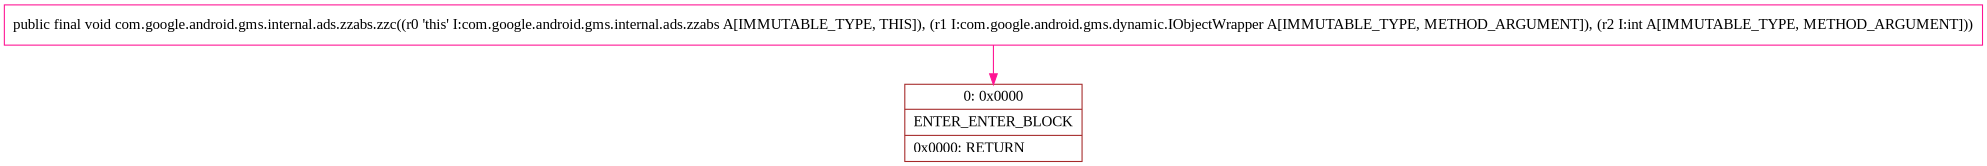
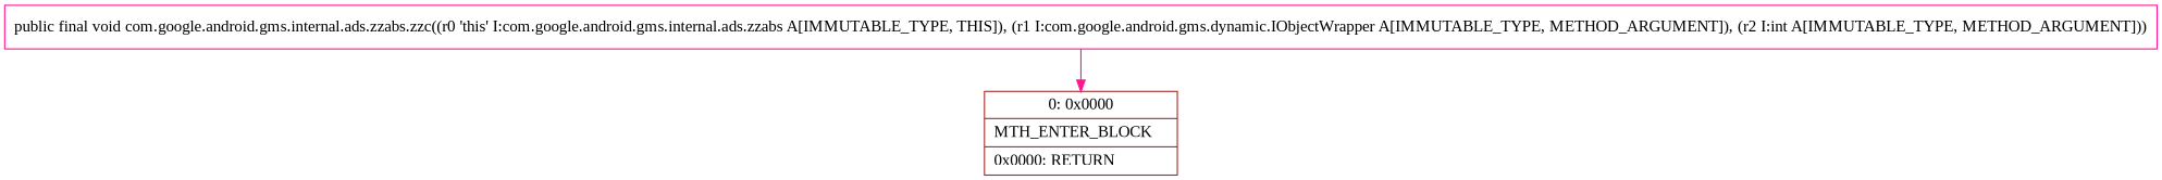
  digraph {
    fontname="Liberation Serif"
    node [shape=record fontname="Liberation Serif"]
-   n1 [label="{0\:\ 0x0000|ENTER_ENTER_BLOCK\l|0x0000: RETURN   \l}" color=brown]
+   n1 [label="{0\:\ 0x0000|MTH_ENTER_BLOCK\l|0x0000: RETURN   \l}" color=brown]
    n2 [label="{public final void com.google.android.gms.internal.ads.zzabs.zzc((r0 'this' I:com.google.android.gms.internal.ads.zzabs A[IMMUTABLE_TYPE, THIS]), (r1 I:com.google.android.gms.dynamic.IObjectWrapper A[IMMUTABLE_TYPE, METHOD_ARGUMENT]), (r2 I:int A[IMMUTABLE_TYPE, METHOD_ARGUMENT])) }" color=deeppink]
    n2 -> n1 [color=deeppink style=solid fontname="Liberation Serif"]
  }
